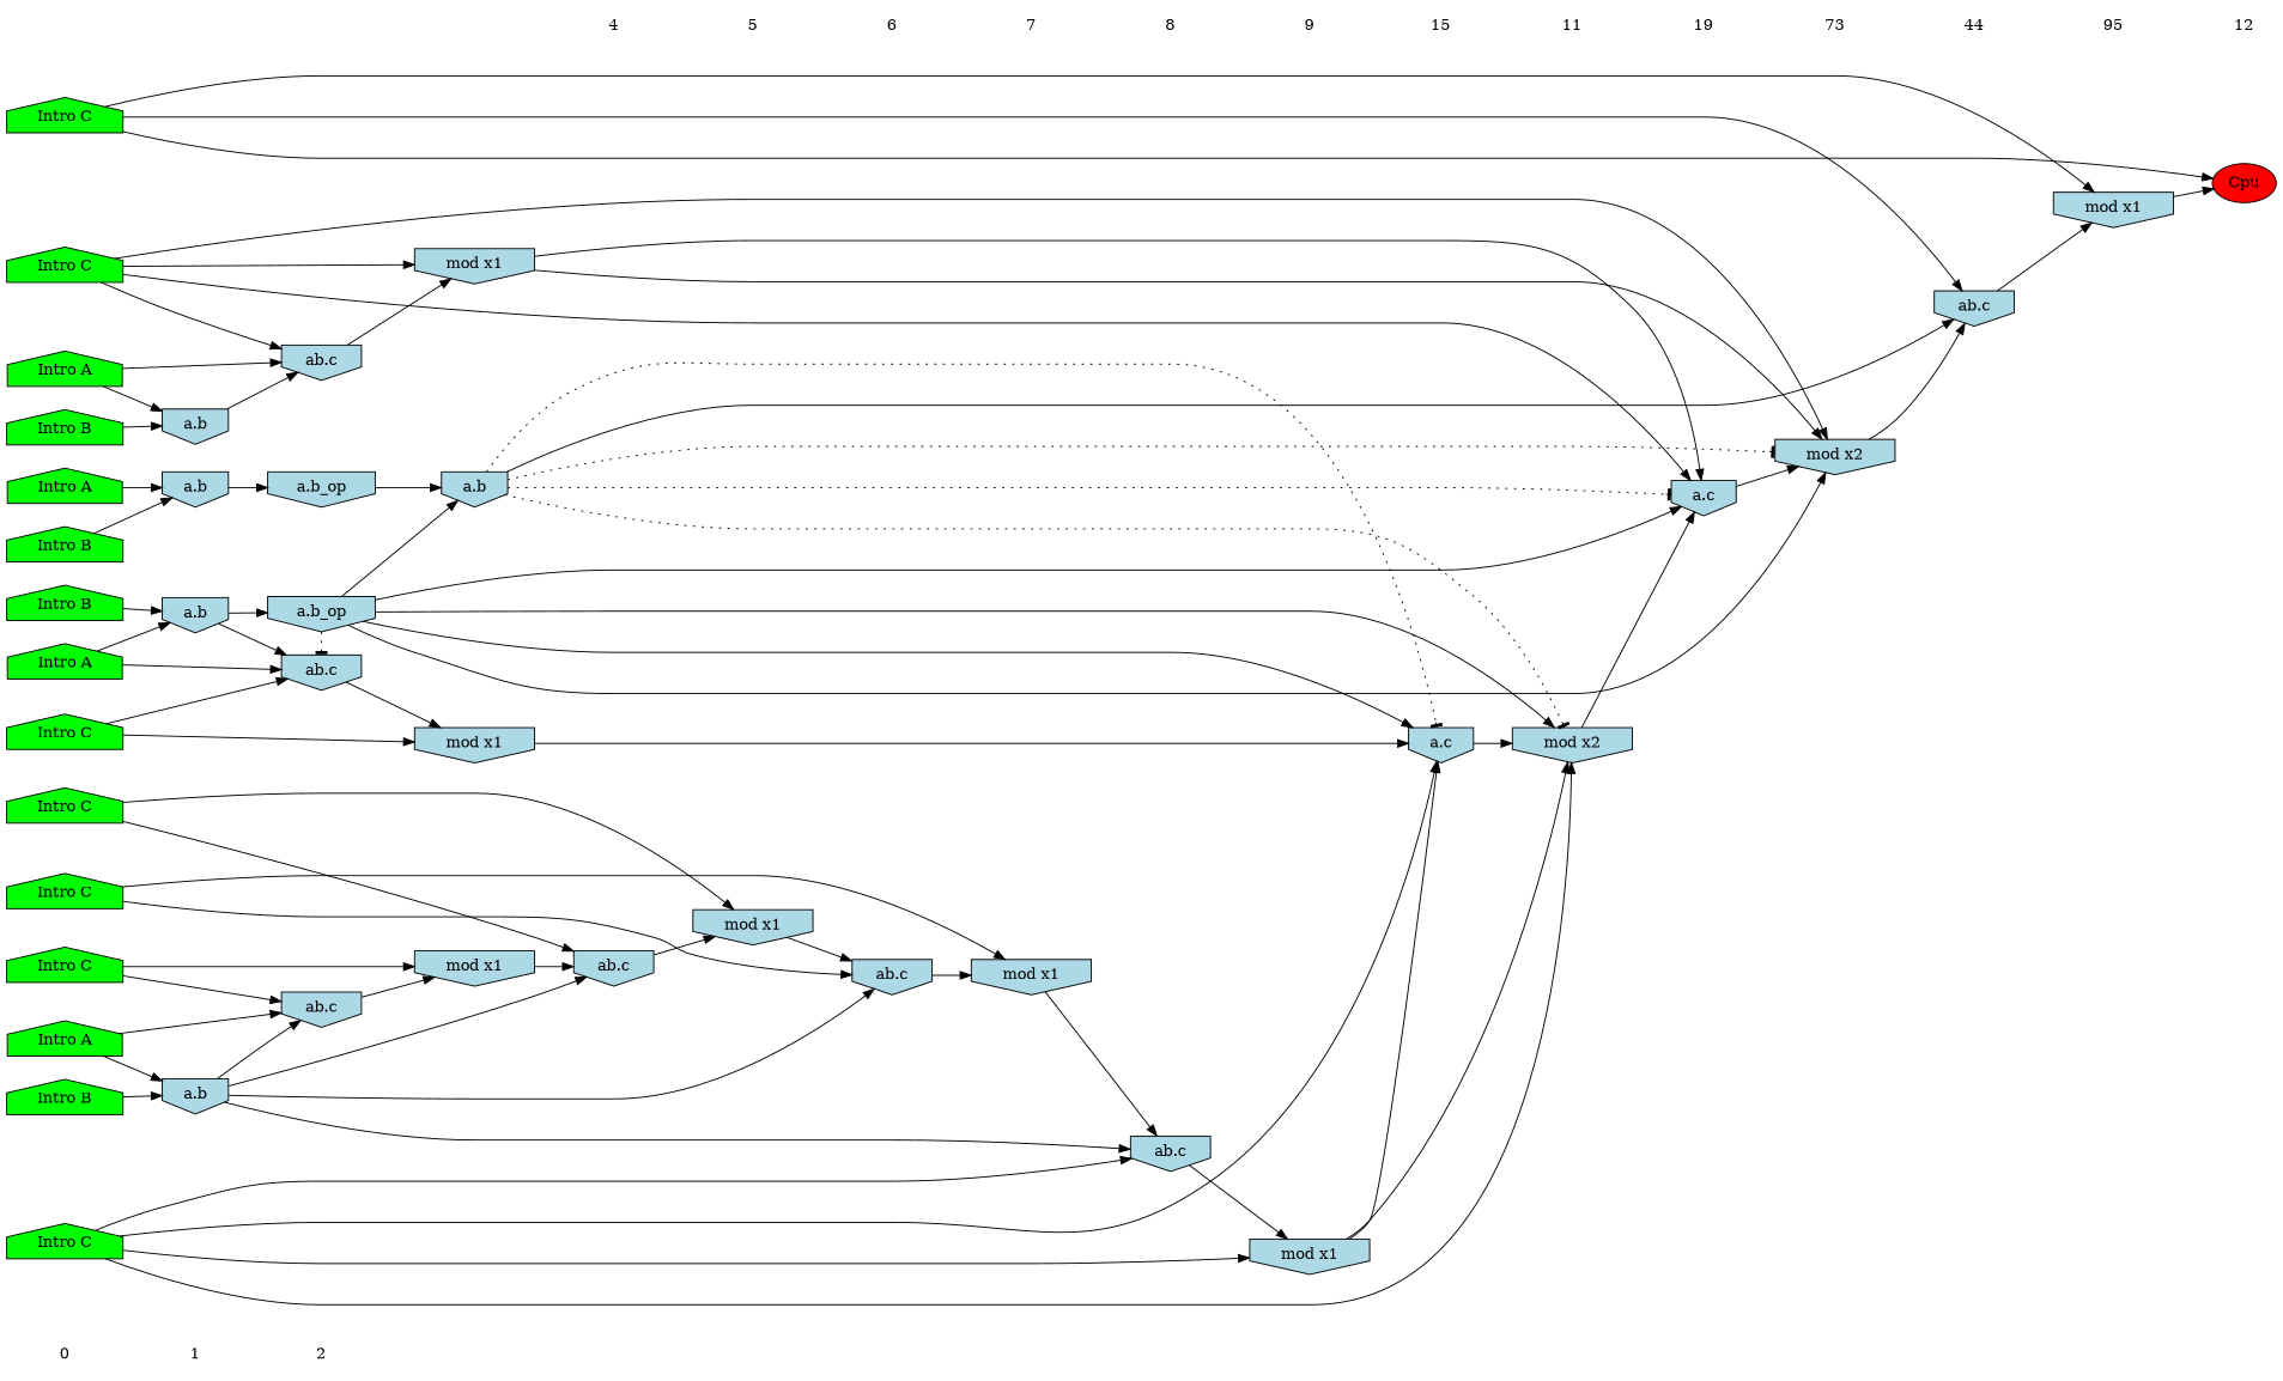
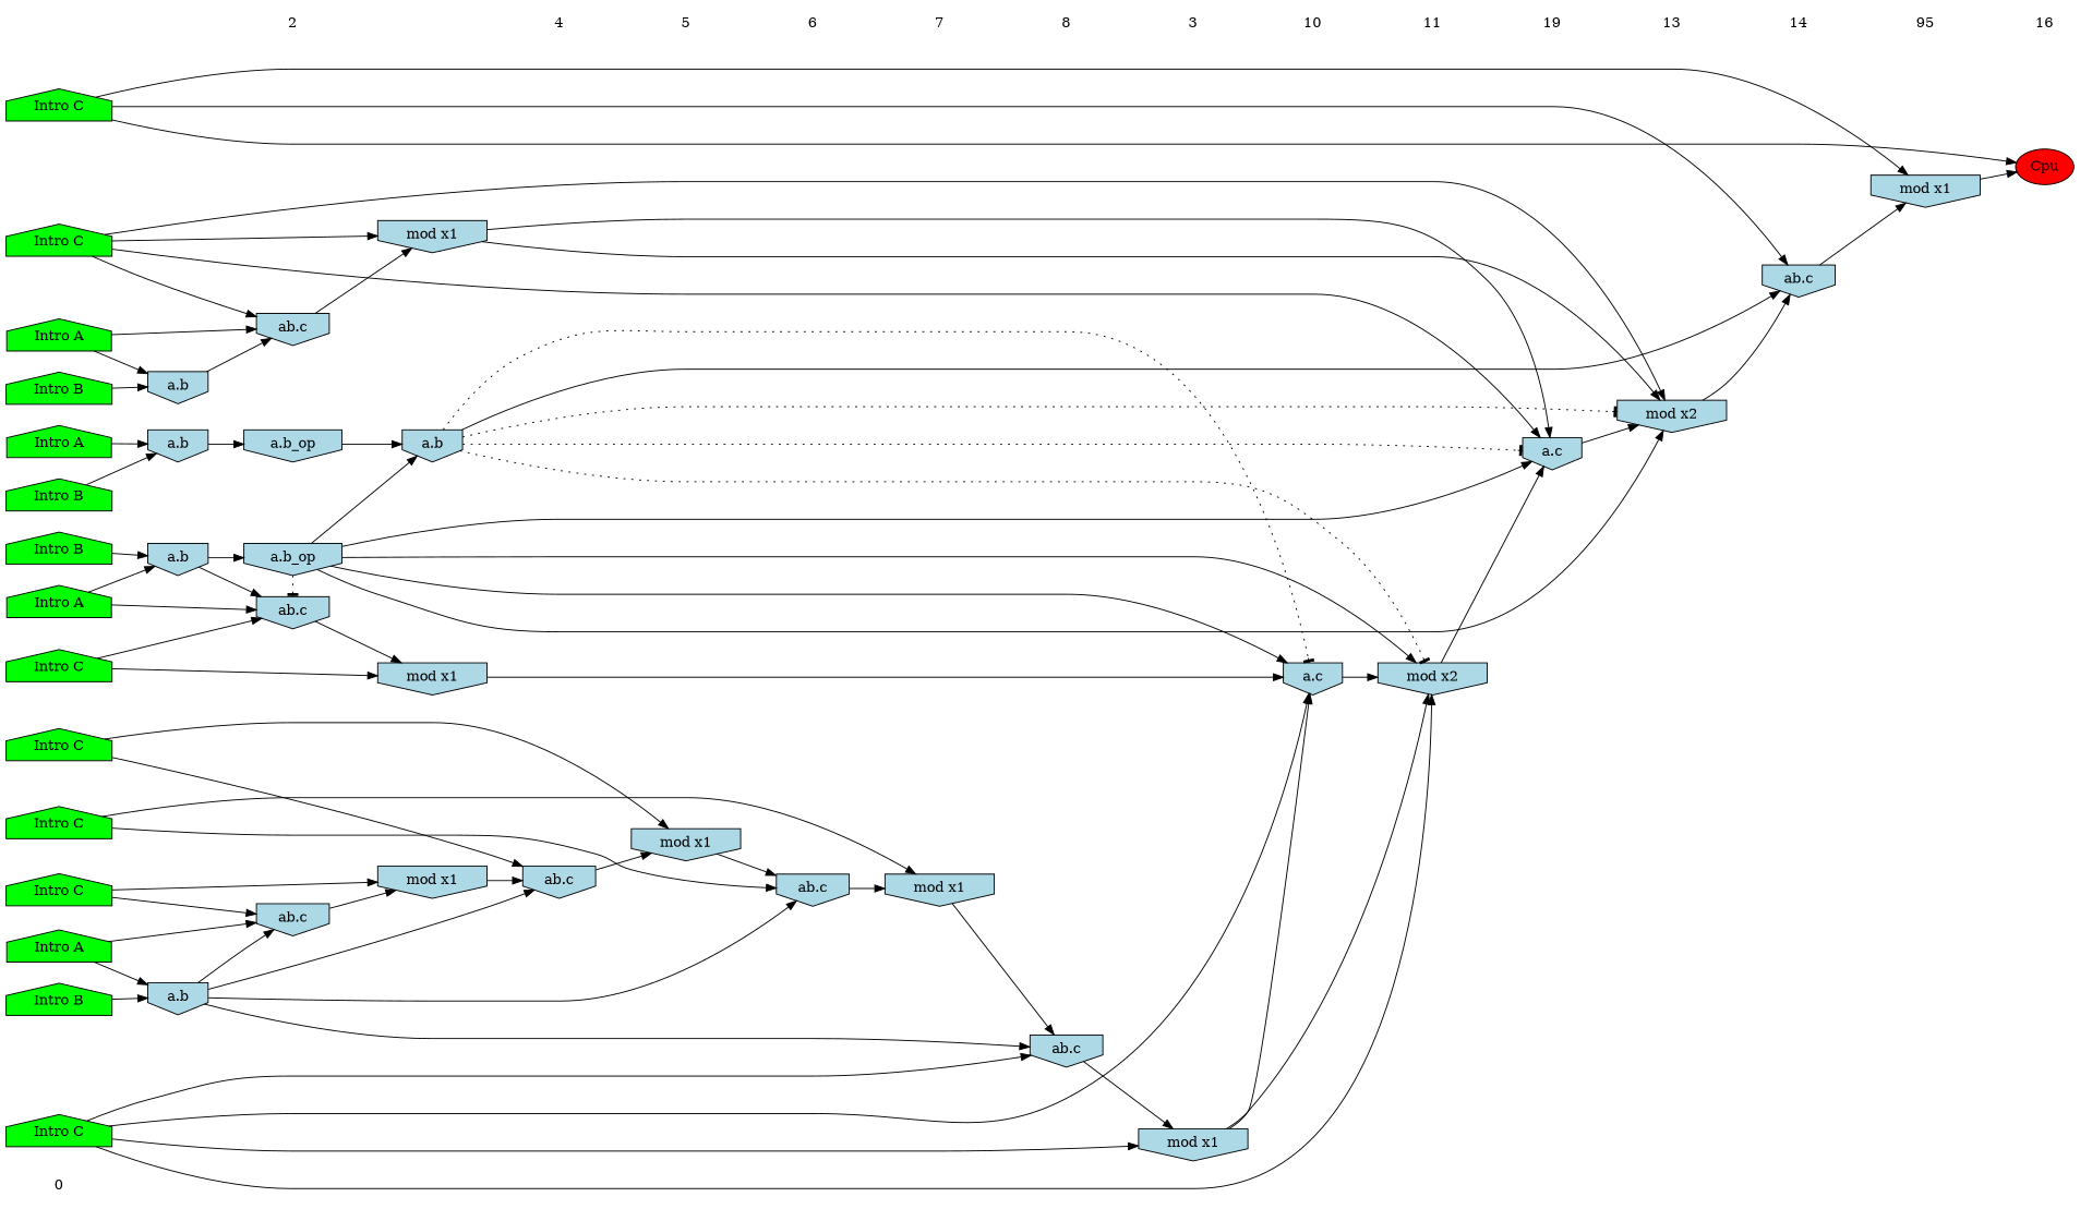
  digraph {
    rankdir=LR
    ranksep=.5
    node [shape=invhouse fillcolor=lightblue style=filled]
    0 [shape=plaintext fillcolor="" style=""]
    n2 [fillcolor=green label="Intro B" shape=house]
    n3 [fillcolor=green label="Intro B" shape=house]
    n4 [fillcolor=green label="Intro A" shape=house]
    n5 [fillcolor=green label="Intro A" shape=house]
    n6 [fillcolor=green label="Intro B" shape=house]
    n7 [fillcolor=green label="Intro A" shape=house]
    n8 [fillcolor=green label="Intro B" shape=house]
    n9 [fillcolor=green label="Intro A" shape=house]
    n10 [fillcolor=green label="Intro C" shape=house]
    n11 [fillcolor=green label="Intro C" shape=house]
    n12 [fillcolor=green label="Intro C" shape=house]
    n13 [fillcolor=green label="Intro C" shape=house]
    n14 [fillcolor=green label="Intro C" shape=house]
    n15 [fillcolor=green label="Intro C" shape=house]
    n16 [fillcolor=green label="Intro C" shape=house]
-   1 [shape=plaintext fillcolor="" style=""]
    n18 [label="a.b"]
    n19 [label="a.b"]
    n20 [label="a.b"]
    n21 [label="a.b"]
    2 [shape=plaintext fillcolor="" style=""]
    n23 [label="ab.c"]
    n24 [label="ab.c"]
    n25 [label="ab.c"]
    n26 [label="a.b_op"]
    n27 [label="a.b_op"]
    n28 [label="mod x1"]
    n29 [label="mod x1"]
    n30 [label="mod x1"]
    n31 [label="a.b"]
    4 [shape=plaintext fillcolor="" style=""]
    n33 [label="ab.c"]
    5 [shape=plaintext fillcolor="" style=""]
    n35 [label="mod x1"]
    6 [shape=plaintext fillcolor="" style=""]
    n37 [label="ab.c"]
    7 [shape=plaintext fillcolor="" style=""]
    n39 [label="mod x1"]
    8 [shape=plaintext fillcolor="" style=""]
    n41 [label="ab.c"]
    n42 [label=95 shape=plaintext fillcolor="" style=""]
    n43 [label="mod x1"]
-   9 [shape=plaintext fillcolor="" style=""]
+   9 [shape=plaintext label=3 fillcolor="" style=""]
    n45 [label="mod x1"]
-   10 [shape=plaintext label=15 fillcolor="" style=""]
+   10 [shape=plaintext fillcolor="" style=""]
    n47 [label="a.c"]
    11 [shape=plaintext fillcolor="" style=""]
    n49 [label="mod x2"]
    n50 [label=19 shape=plaintext fillcolor="" style=""]
    n51 [label="a.c"]
-   13 [shape=plaintext label=73 fillcolor="" style=""]
+   13 [shape=plaintext fillcolor="" style=""]
    n53 [label="mod x2"]
-   14 [shape=plaintext label=44 fillcolor="" style=""]
+   14 [shape=plaintext fillcolor="" style=""]
    n55 [label="ab.c"]
-   16 [shape=plaintext label=12 fillcolor="" style=""]
+   16 [shape=plaintext fillcolor="" style=""]
    n57 [fillcolor=red label=Cpu shape=""]
    subgraph sub_1 {
      rank=same
      0
      n2
      n3
      n4
      n5
      n6
      n7
      n8
      n9
      n10
      n11
      n12
      n13
      n14
      n15
      n16
    }
    subgraph sub_2 {
      rank=same
-     1
      n18
      n19
      n20
      n21
    }
    subgraph sub_3 {
      rank=same
      2
      n23
      n24
      n25
      n26
      n27
    }
    subgraph sub_4 {
      rank=same
      n28
      n29
      n30
      n31
    }
    subgraph sub_5 {
      rank=same
      4
      n33
    }
    subgraph sub_6 {
      rank=same
      5
      n35
    }
    subgraph sub_7 {
      rank=same
      6
      n37
    }
    subgraph sub_8 {
      rank=same
      7
      n39
    }
    subgraph sub_9 {
      rank=same
      8
      n41
    }
    subgraph sub_10 {
      rank=same
      n42
      n43
    }
    subgraph sub_11 {
      rank=same
      9
      n45
    }
    subgraph sub_12 {
      rank=same
      10
      n47
    }
    subgraph sub_13 {
      rank=same
      11
      n49
    }
    subgraph sub_14 {
      rank=same
      n50
      n51
    }
    subgraph sub_15 {
      rank=same
      13
      n53
    }
    subgraph sub_16 {
      rank=same
      14
      n55
    }
    subgraph sub_17 {
      rank=same
      16
      n57
    }
-   0 -> 1 [style=invis]
    n2 -> n21
    n3 -> n18
    n4 -> n19
    n4 -> n23
    n5 -> n21
    n6 -> n19
    n7 -> n18
    n7 -> n25
    n8 -> n20
    n9 -> n20
    n9 -> n24
    n10 -> n24
    n10 -> n29
    n10 -> n51
    n10 -> n53
    n11 -> n25
    n11 -> n30
    n12 -> n23
    n12 -> n28
    n13 -> n43
    n13 -> n55
    n13 -> n57
    n14 -> n37
    n14 -> n39
    n15 -> n41
    n15 -> n45
    n15 -> n47
    n15 -> n49
    n16 -> n33
    n16 -> n35
-   1 -> 2 [style=invis]
    n18 -> n25
    n18 -> n26
    n19 -> n23
    n19 -> n33
    n19 -> n37
    n19 -> n41
    n20 -> n24
    n21 -> n27
    n23 -> n28
    n24 -> n29
    n25 -> n30
    n26 -> n25 [arrowhead=tee style=dotted]
    n26 -> n31
    n26 -> n47
    n26 -> n49
    n26 -> n51
    n26 -> n53
    n27 -> n31
    n28 -> n33
    n29 -> n51
    n29 -> n53
    n30 -> n47
    n31 -> n47 [arrowhead=tee style=dotted]
    n31 -> n49 [arrowhead=tee style=dotted]
    n31 -> n51 [arrowhead=tee style=dotted]
    n31 -> n53 [arrowhead=tee style=dotted]
    n31 -> n55
    4 -> 5 [style=invis]
    n33 -> n35
    5 -> 6 [style=invis]
    n35 -> n37
    6 -> 7 [style=invis]
    n37 -> n39
    7 -> 8 [style=invis]
    n39 -> n41
    8 -> 9 [style=invis]
    n41 -> n45
    n42 -> 16 [style=invis]
    n43 -> n57
    9 -> 10 [style=invis]
    n45 -> n47
    n45 -> n49
    10 -> 11 [style=invis]
    n47 -> n49
    11 -> n50 [style=invis]
    n49 -> n51
    n50 -> 13 [style=invis]
    n51 -> n53
    13 -> 14 [style=invis]
    n53 -> n55
    14 -> n42 [style=invis]
    n55 -> n43
  }
